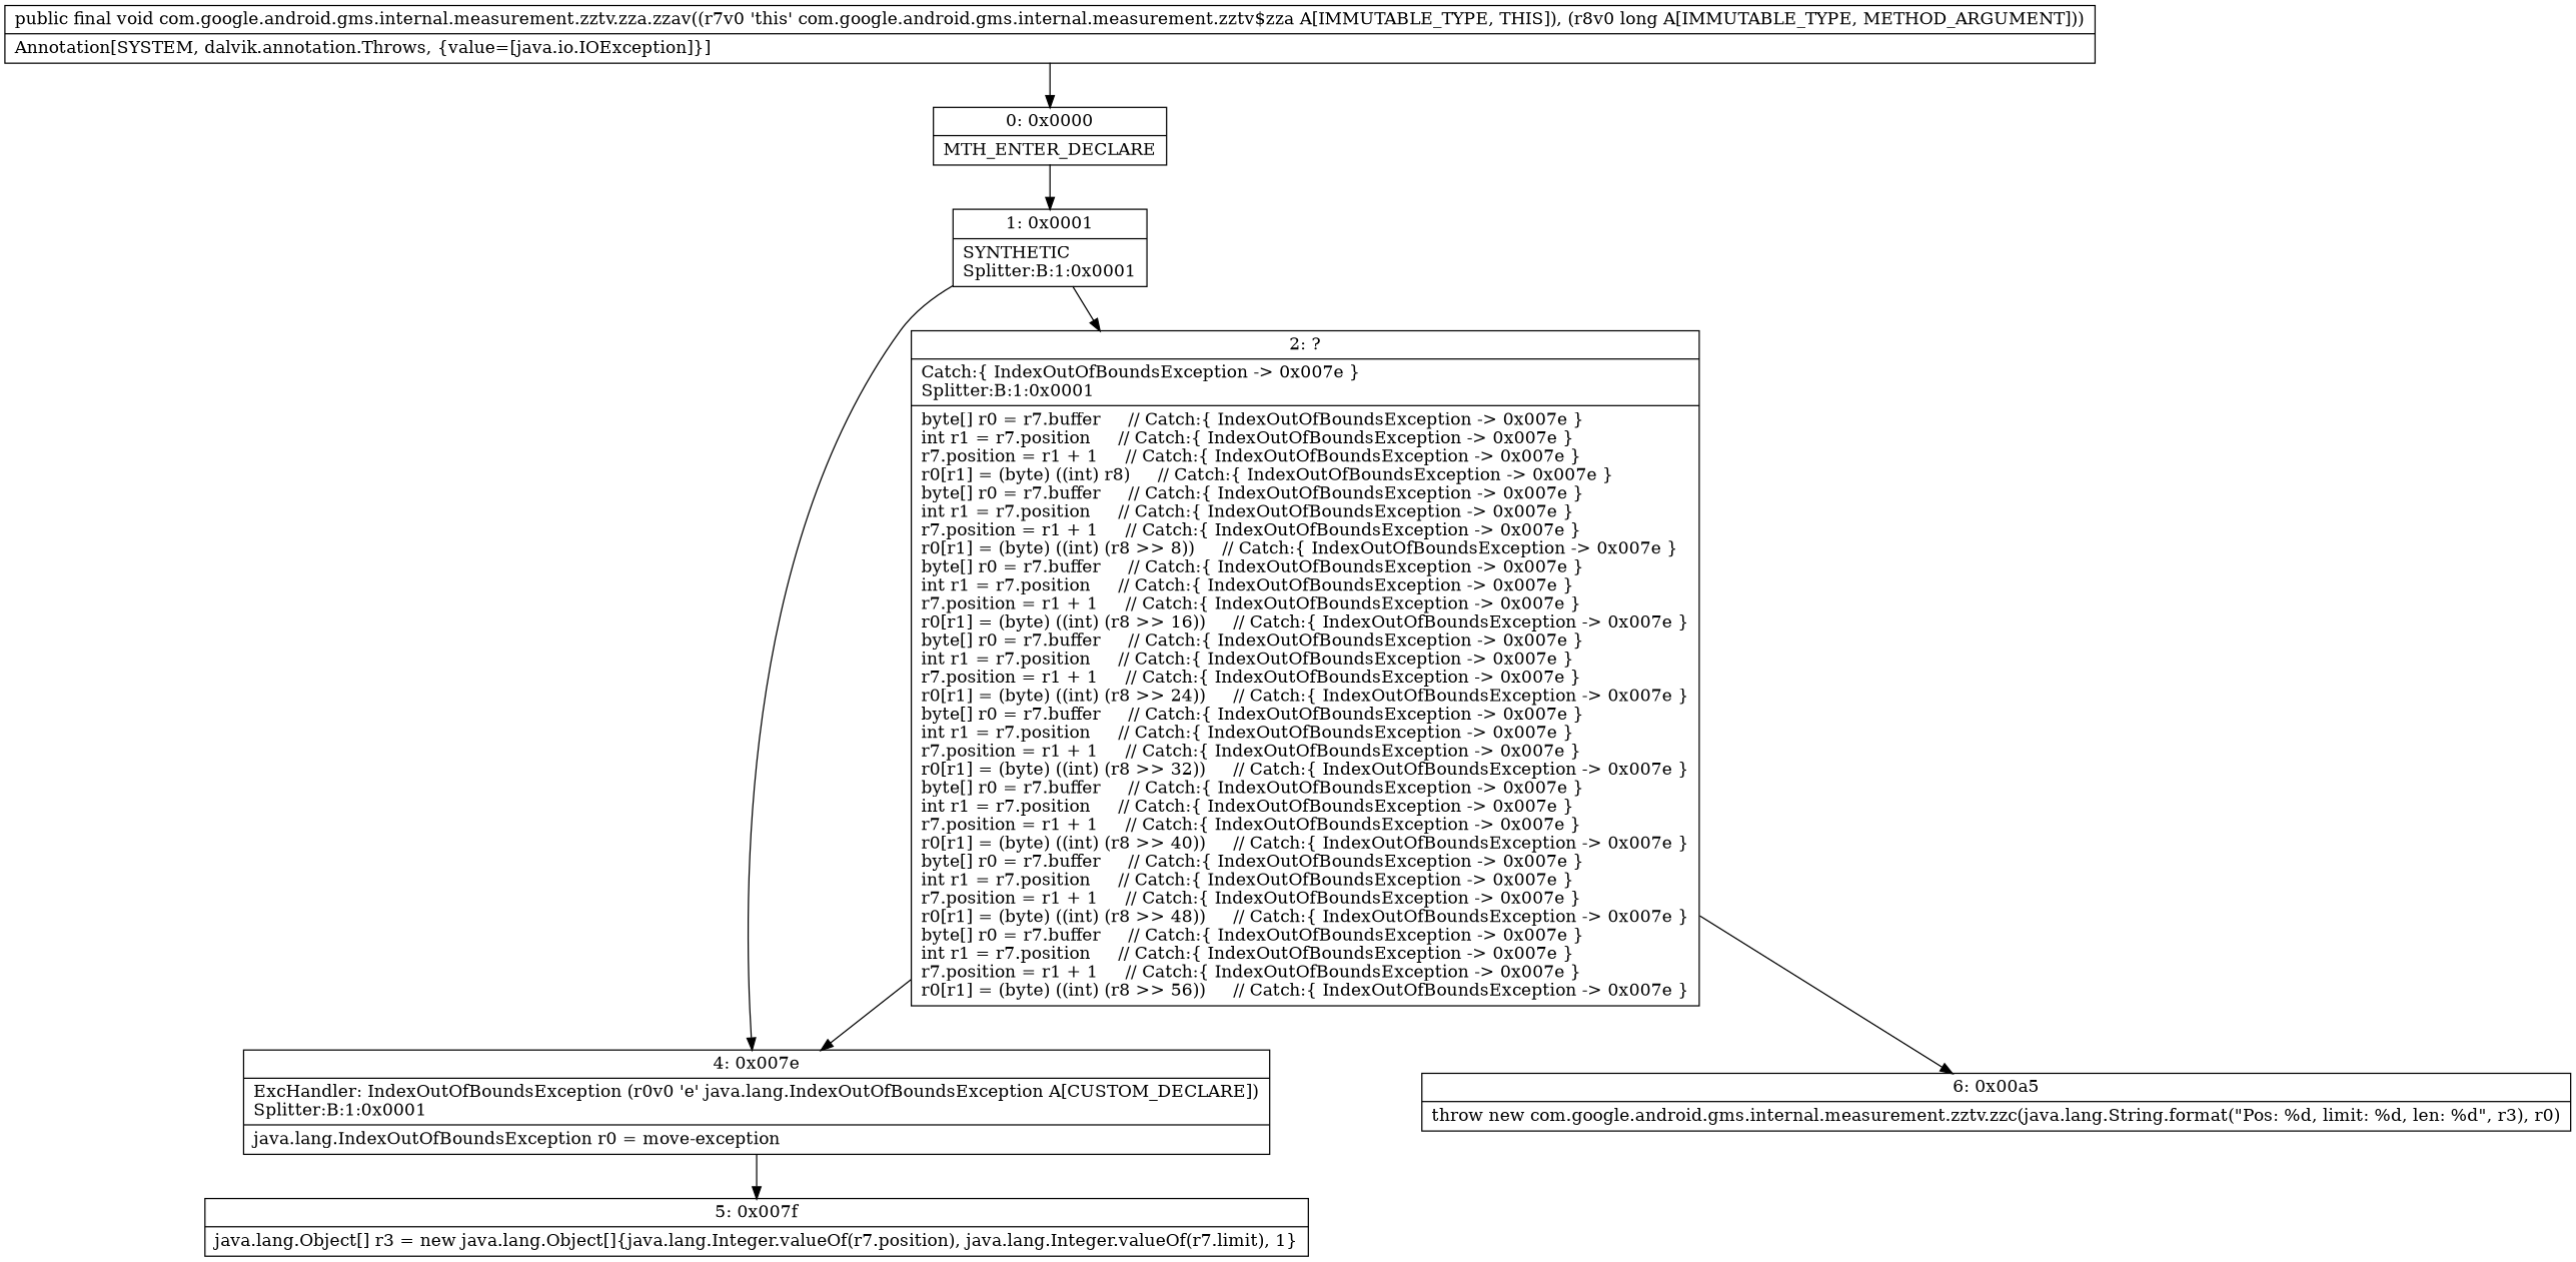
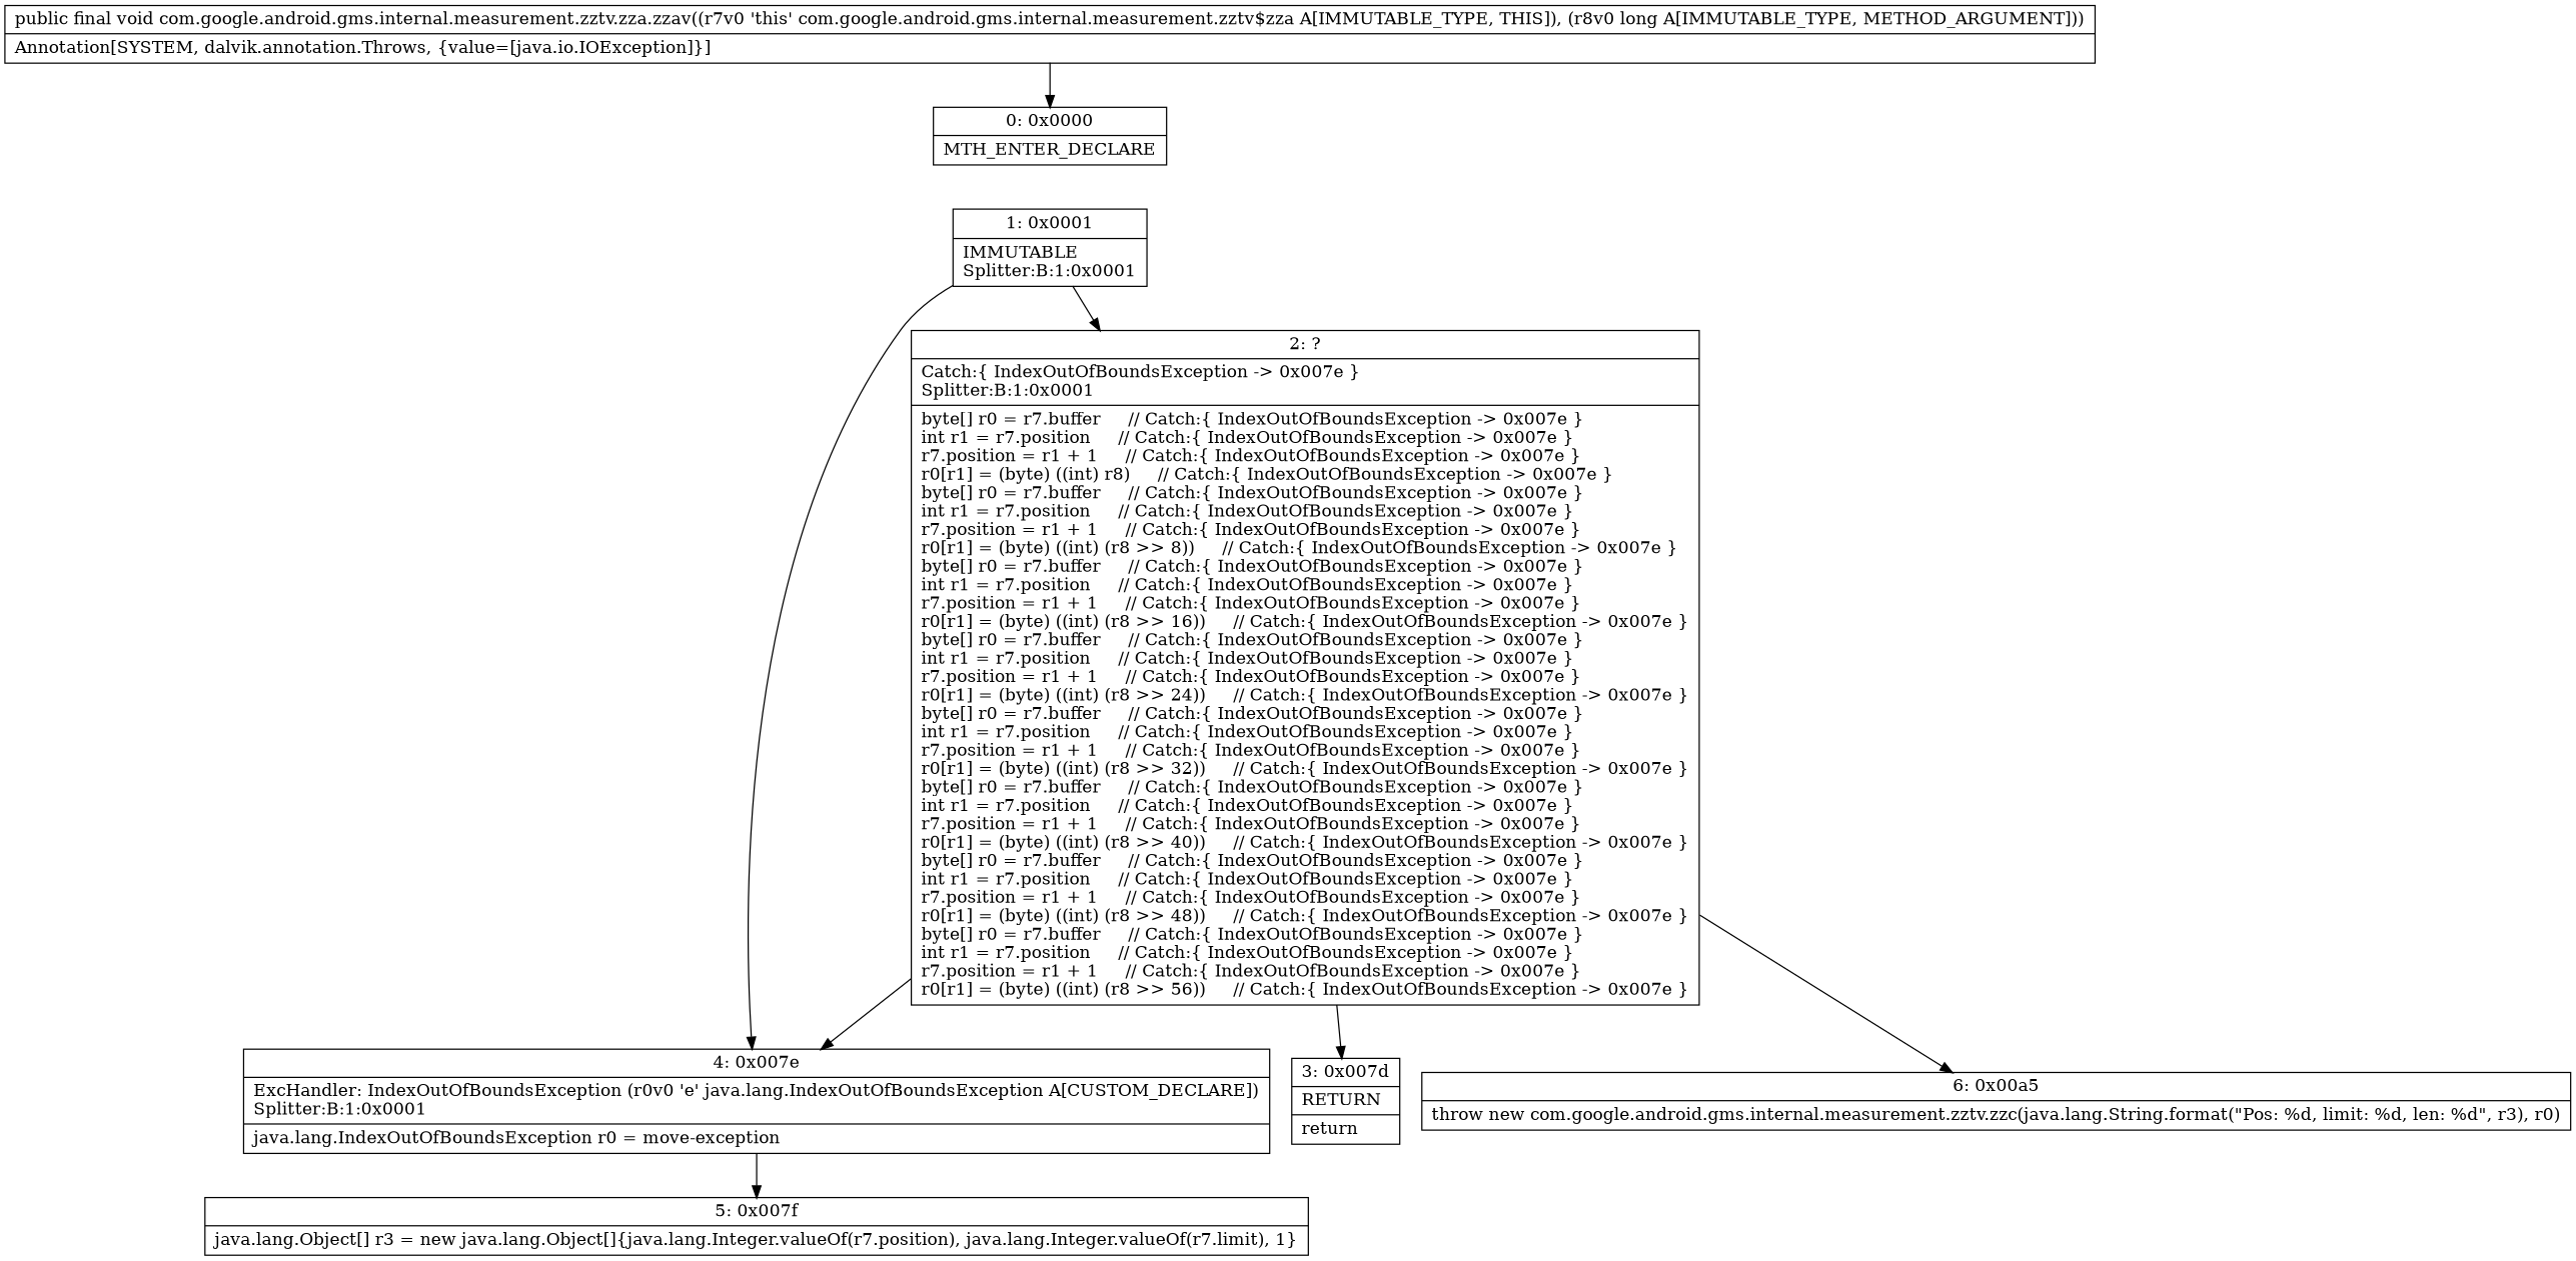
  digraph {
    node [shape=record]
    n1 [label="{0\:\ 0x0000|MTH_ENTER_DECLARE\l}"]
-   n2 [label="{1\:\ 0x0001|SYNTHETIC\lSplitter:B:1:0x0001\l}"]
+   n2 [label="{1\:\ 0x0001|IMMUTABLE\lSplitter:B:1:0x0001\l}"]
    n3 [label="{2\:\ ?|Catch:\{ IndexOutOfBoundsException \-\> 0x007e \}\lSplitter:B:1:0x0001\l|byte[] r0 = r7.buffer     \/\/ Catch:\{ IndexOutOfBoundsException \-\> 0x007e \}\lint r1 = r7.position     \/\/ Catch:\{ IndexOutOfBoundsException \-\> 0x007e \}\lr7.position = r1 + 1     \/\/ Catch:\{ IndexOutOfBoundsException \-\> 0x007e \}\lr0[r1] = (byte) ((int) r8)     \/\/ Catch:\{ IndexOutOfBoundsException \-\> 0x007e \}\lbyte[] r0 = r7.buffer     \/\/ Catch:\{ IndexOutOfBoundsException \-\> 0x007e \}\lint r1 = r7.position     \/\/ Catch:\{ IndexOutOfBoundsException \-\> 0x007e \}\lr7.position = r1 + 1     \/\/ Catch:\{ IndexOutOfBoundsException \-\> 0x007e \}\lr0[r1] = (byte) ((int) (r8 \>\> 8))     \/\/ Catch:\{ IndexOutOfBoundsException \-\> 0x007e \}\lbyte[] r0 = r7.buffer     \/\/ Catch:\{ IndexOutOfBoundsException \-\> 0x007e \}\lint r1 = r7.position     \/\/ Catch:\{ IndexOutOfBoundsException \-\> 0x007e \}\lr7.position = r1 + 1     \/\/ Catch:\{ IndexOutOfBoundsException \-\> 0x007e \}\lr0[r1] = (byte) ((int) (r8 \>\> 16))     \/\/ Catch:\{ IndexOutOfBoundsException \-\> 0x007e \}\lbyte[] r0 = r7.buffer     \/\/ Catch:\{ IndexOutOfBoundsException \-\> 0x007e \}\lint r1 = r7.position     \/\/ Catch:\{ IndexOutOfBoundsException \-\> 0x007e \}\lr7.position = r1 + 1     \/\/ Catch:\{ IndexOutOfBoundsException \-\> 0x007e \}\lr0[r1] = (byte) ((int) (r8 \>\> 24))     \/\/ Catch:\{ IndexOutOfBoundsException \-\> 0x007e \}\lbyte[] r0 = r7.buffer     \/\/ Catch:\{ IndexOutOfBoundsException \-\> 0x007e \}\lint r1 = r7.position     \/\/ Catch:\{ IndexOutOfBoundsException \-\> 0x007e \}\lr7.position = r1 + 1     \/\/ Catch:\{ IndexOutOfBoundsException \-\> 0x007e \}\lr0[r1] = (byte) ((int) (r8 \>\> 32))     \/\/ Catch:\{ IndexOutOfBoundsException \-\> 0x007e \}\lbyte[] r0 = r7.buffer     \/\/ Catch:\{ IndexOutOfBoundsException \-\> 0x007e \}\lint r1 = r7.position     \/\/ Catch:\{ IndexOutOfBoundsException \-\> 0x007e \}\lr7.position = r1 + 1     \/\/ Catch:\{ IndexOutOfBoundsException \-\> 0x007e \}\lr0[r1] = (byte) ((int) (r8 \>\> 40))     \/\/ Catch:\{ IndexOutOfBoundsException \-\> 0x007e \}\lbyte[] r0 = r7.buffer     \/\/ Catch:\{ IndexOutOfBoundsException \-\> 0x007e \}\lint r1 = r7.position     \/\/ Catch:\{ IndexOutOfBoundsException \-\> 0x007e \}\lr7.position = r1 + 1     \/\/ Catch:\{ IndexOutOfBoundsException \-\> 0x007e \}\lr0[r1] = (byte) ((int) (r8 \>\> 48))     \/\/ Catch:\{ IndexOutOfBoundsException \-\> 0x007e \}\lbyte[] r0 = r7.buffer     \/\/ Catch:\{ IndexOutOfBoundsException \-\> 0x007e \}\lint r1 = r7.position     \/\/ Catch:\{ IndexOutOfBoundsException \-\> 0x007e \}\lr7.position = r1 + 1     \/\/ Catch:\{ IndexOutOfBoundsException \-\> 0x007e \}\lr0[r1] = (byte) ((int) (r8 \>\> 56))     \/\/ Catch:\{ IndexOutOfBoundsException \-\> 0x007e \}\l}"]
    n4 [label="{4\:\ 0x007e|ExcHandler: IndexOutOfBoundsException (r0v0 'e' java.lang.IndexOutOfBoundsException A[CUSTOM_DECLARE])\lSplitter:B:1:0x0001\l|java.lang.IndexOutOfBoundsException r0 = move\-exception\l}"]
+   n5 [label="{3\:\ 0x007d|RETURN\l|return\l}"]
    n6 [label="{6\:\ 0x00a5|throw new com.google.android.gms.internal.measurement.zztv.zzc(java.lang.String.format(\"Pos: %d, limit: %d, len: %d\", r3), r0)\l}"]
    n7 [label="{5\:\ 0x007f|java.lang.Object[] r3 = new java.lang.Object[]\{java.lang.Integer.valueOf(r7.position), java.lang.Integer.valueOf(r7.limit), 1\}\l}"]
    n8 [label="{public final void com.google.android.gms.internal.measurement.zztv.zza.zzav((r7v0 'this' com.google.android.gms.internal.measurement.zztv$zza A[IMMUTABLE_TYPE, THIS]), (r8v0 long A[IMMUTABLE_TYPE, METHOD_ARGUMENT]))  | Annotation[SYSTEM, dalvik.annotation.Throws, \{value=[java.io.IOException]\}]\l}"]
-   n1 -> n2
    n2 -> n3
    n2 -> n4
    n3 -> n4
+   n3 -> n5
    n3 -> n6
    n4 -> n7
    n8 -> n1
  }
